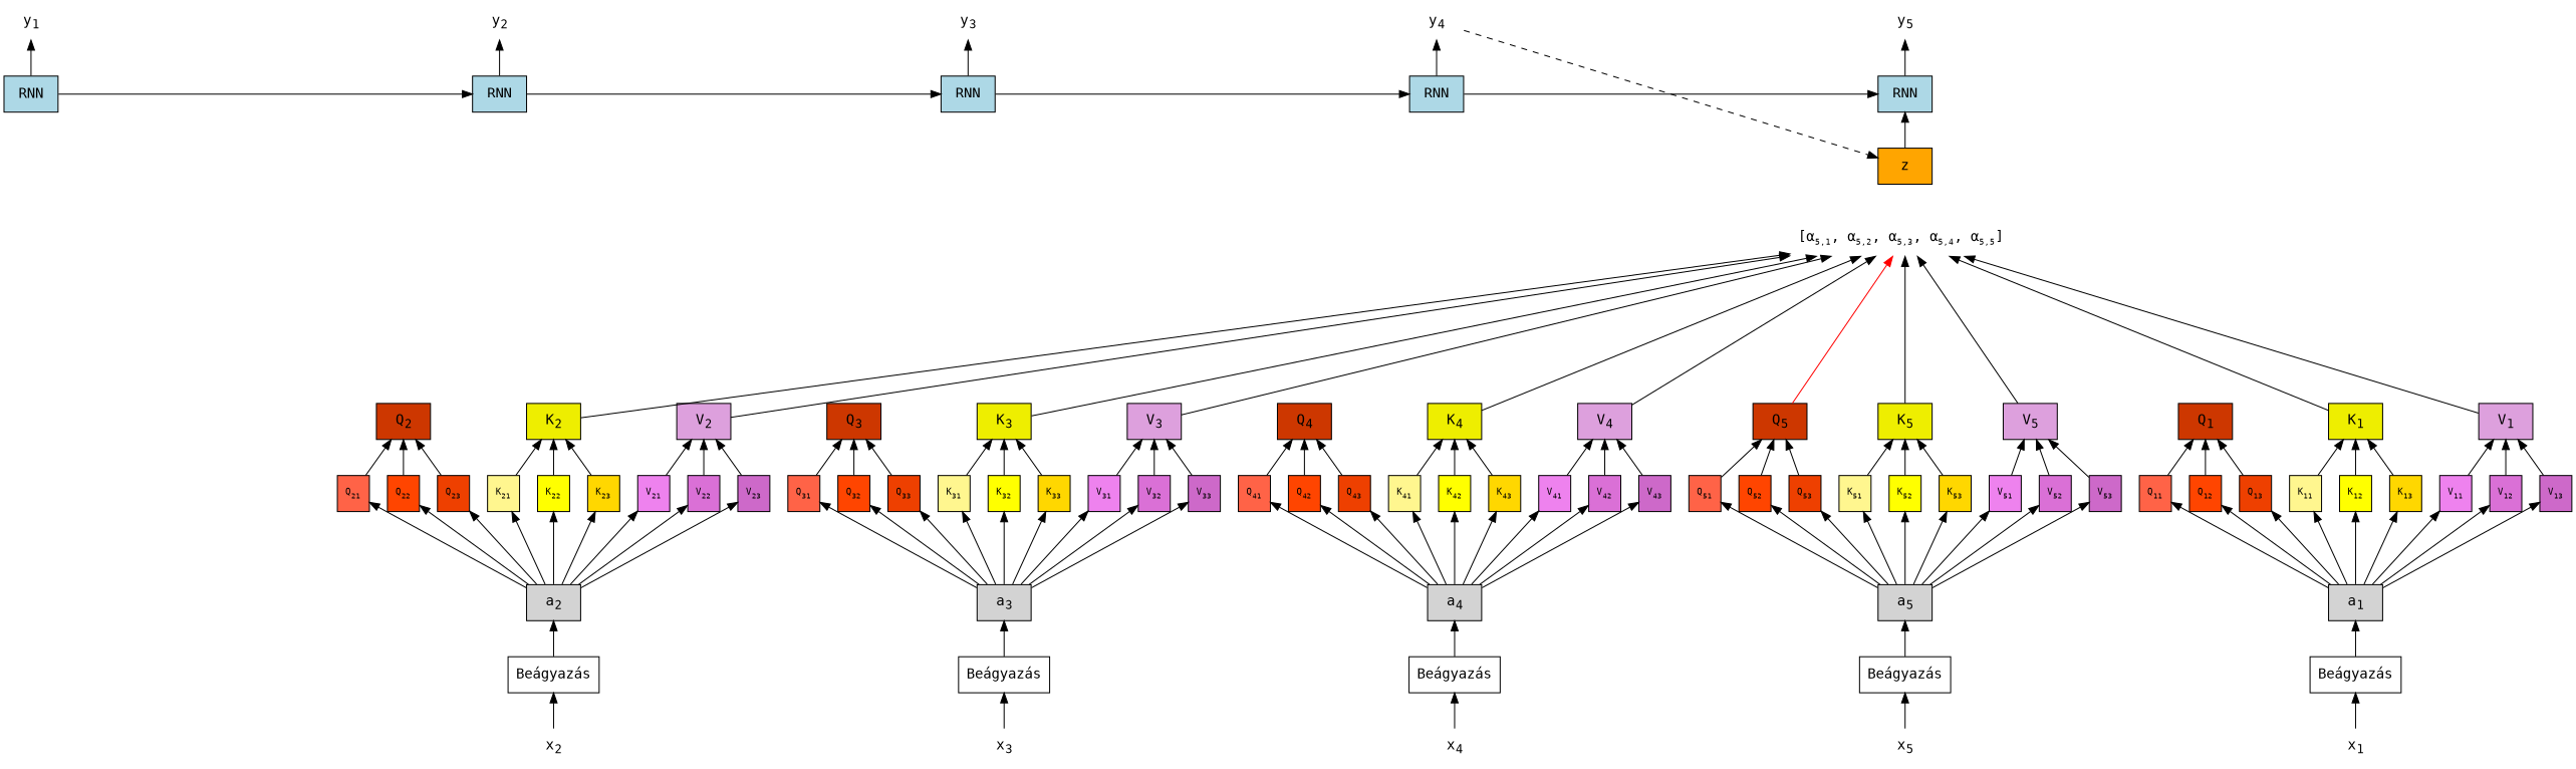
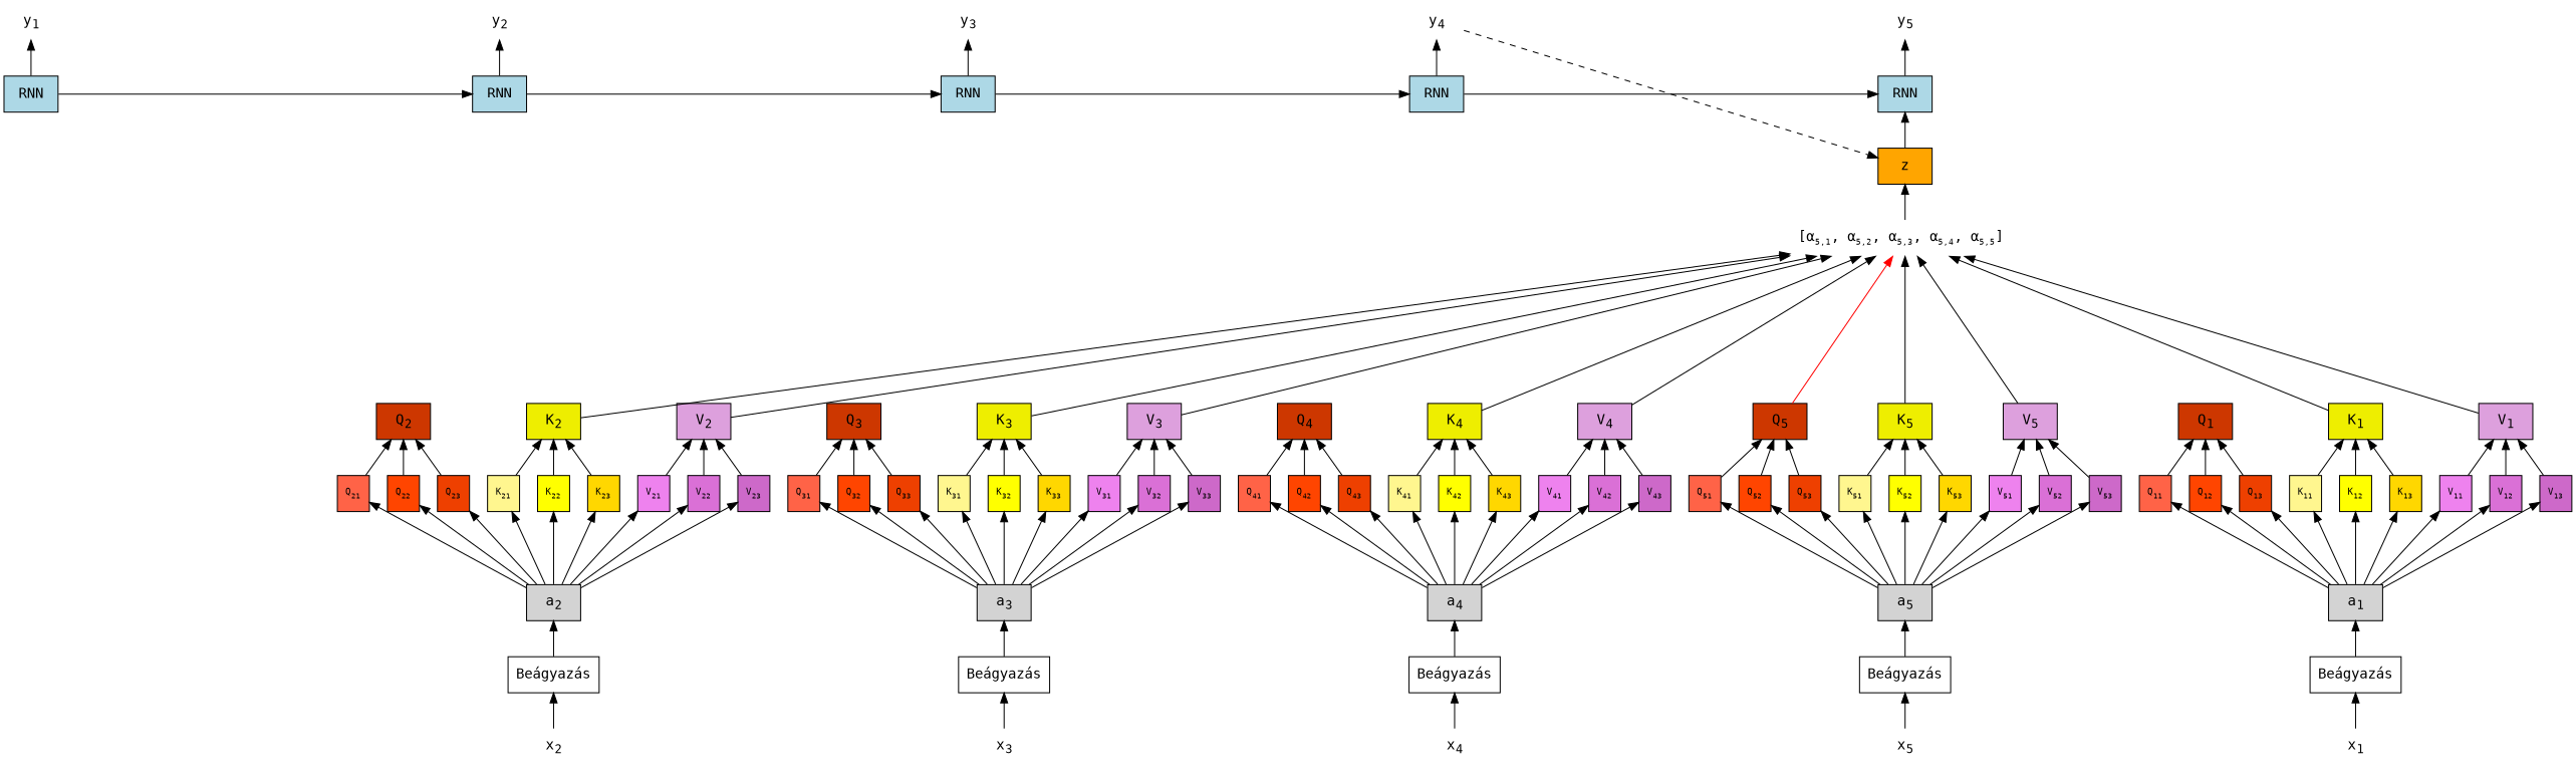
  digraph {
    rankdir=BT
    splines=False
    fontname="DejaVu Sans Mono"
    node [fontsize=9 shape=rectangle style=filled fontname="DejaVu Sans Mono"]
    edge [fontname="DejaVu Sans Mono"]
    n1 [fillcolor=tomato label=<Q<sub>11</sub>> width=.1]
    n2 [fillcolor=orangered label=<Q<sub>12</sub>> width=.1]
    n3 [fillcolor=orangered2 label=<Q<sub>13</sub>> width=.1]
    n4 [fillcolor=tomato label=<Q<sub>21</sub>> width=.1]
    n5 [fillcolor=orangered label=<Q<sub>22</sub>> width=.1]
    n6 [fillcolor=orangered2 label=<Q<sub>23</sub>> width=.1]
    n7 [fillcolor=tomato label=<Q<sub>31</sub>> width=.1]
    n8 [fillcolor=orangered label=<Q<sub>32</sub>> width=.1]
    n9 [fillcolor=orangered2 label=<Q<sub>33</sub>> width=.1]
    n10 [fillcolor=tomato label=<Q<sub>41</sub>> width=.1]
    n11 [fillcolor=orangered label=<Q<sub>42</sub>> width=.1]
    n12 [fillcolor=orangered2 label=<Q<sub>43</sub>> width=.1]
    n13 [fillcolor=tomato label=<Q<sub>51</sub>> width=.1]
    n14 [fillcolor=orangered label=<Q<sub>52</sub>> width=.1]
    n15 [fillcolor=orangered2 label=<Q<sub>53</sub>> width=.1]
    n16 [fillcolor=khaki1 label=<K<sub>11</sub>> width=.1]
    n17 [fillcolor=yellow label=<K<sub>12</sub>> width=.1]
    n18 [fillcolor=gold label=<K<sub>13</sub>> width=.1]
    n19 [fillcolor=khaki1 label=<K<sub>21</sub>> width=.1]
    n20 [fillcolor=yellow label=<K<sub>22</sub>> width=.1]
    n21 [fillcolor=gold label=<K<sub>23</sub>> width=.1]
    n22 [fillcolor=khaki1 label=<K<sub>31</sub>> width=.1]
    n23 [fillcolor=yellow label=<K<sub>32</sub>> width=.1]
    n24 [fillcolor=gold label=<K<sub>33</sub>> width=.1]
    n25 [fillcolor=khaki1 label=<K<sub>41</sub>> width=.1]
    n26 [fillcolor=yellow label=<K<sub>42</sub>> width=.1]
    n27 [fillcolor=gold label=<K<sub>43</sub>> width=.1]
    n28 [fillcolor=khaki1 label=<K<sub>51</sub>> width=.1]
    n29 [fillcolor=yellow label=<K<sub>52</sub>> width=.1]
    n30 [fillcolor=gold label=<K<sub>53</sub>> width=.1]
    n31 [fillcolor=violet label=<V<sub>11</sub>> width=.1]
    n32 [fillcolor=orchid label=<V<sub>12</sub>> width=.1]
    n33 [fillcolor=orchid3 label=<V<sub>13</sub>> width=.1]
    n34 [fillcolor=violet label=<V<sub>21</sub>> width=.1]
    n35 [fillcolor=orchid label=<V<sub>22</sub>> width=.1]
    n36 [fillcolor=orchid3 label=<V<sub>23</sub>> width=.1]
    n37 [fillcolor=violet label=<V<sub>31</sub>> width=.1]
    n38 [fillcolor=orchid label=<V<sub>32</sub>> width=.1]
    n39 [fillcolor=orchid3 label=<V<sub>33</sub>> width=.1]
    n40 [fillcolor=violet label=<V<sub>41</sub>> width=.1]
    n41 [fillcolor=orchid label=<V<sub>42</sub>> width=.1]
    n42 [fillcolor=orchid3 label=<V<sub>43</sub>> width=.1]
    n43 [fillcolor=violet label=<V<sub>51</sub>> width=.1]
    n44 [fillcolor=orchid label=<V<sub>52</sub>> width=.1]
    n45 [fillcolor=orchid3 label=<V<sub>53</sub>> width=.1]
    n46 [fillcolor=lightblue label=RNN fontsize=""]
    n47 [fillcolor=lightblue label=RNN fontsize=""]
    n48 [fillcolor=lightblue label=RNN fontsize=""]
    n49 [fillcolor=lightblue label=RNN fontsize=""]
    n50 [fillcolor=lightblue label=RNN fontsize=""]
    n51 [label=<x<sub>1</sub>> shape=plaintext fontsize="" style=""]
    n52 [label="Beágyazás" fontsize="" style=""]
    n53 [label=<x<sub>2</sub>> shape=plaintext fontsize="" style=""]
    n54 [label="Beágyazás" fontsize="" style=""]
    n55 [label=<x<sub>3</sub>> shape=plaintext fontsize="" style=""]
    n56 [label="Beágyazás" fontsize="" style=""]
    n57 [label=<x<sub>4</sub>> shape=plaintext fontsize="" style=""]
    n58 [label="Beágyazás" fontsize="" style=""]
    n59 [label=<x<sub>5</sub>> shape=plaintext fontsize="" style=""]
    n60 [label="Beágyazás" fontsize="" style=""]
    n61 [label=<a<sub>1</sub>> fontsize=""]
    n62 [label=<a<sub>2</sub>> fontsize=""]
    n63 [label=<a<sub>3</sub>> fontsize=""]
    n64 [label=<a<sub>4</sub>> fontsize=""]
    n65 [label=<a<sub>5</sub>> fontsize=""]
    n66 [fillcolor=orangered3 label=<Q<sub>1</sub>> fontsize=""]
    n67 [label=<[α<sub><font point-size="10">5,1</font></sub>, α<sub><font point-size="10">5,2</font></sub>, α<sub><font point-size="10">5,3</font></sub>, α<sub><font point-size="10">5,4</font></sub>, α<sub><font point-size="10">5,5</font></sub>] > shape=plaintext fontsize="" style=""]
    n68 [fillcolor=orangered3 label=<Q<sub>2</sub>> fontsize=""]
    n69 [fillcolor=orangered3 label=<Q<sub>3</sub>> fontsize=""]
    n70 [fillcolor=orangered3 label=<Q<sub>4</sub>> fontsize=""]
    n71 [fillcolor=orangered3 label=<Q<sub>5</sub>> fontsize=""]
    n72 [fillcolor=yellow2 label=<K<sub>1</sub>> fontsize=""]
    n73 [fillcolor=yellow2 label=<K<sub>2</sub>> fontsize=""]
    n74 [fillcolor=yellow2 label=<K<sub>3</sub>> fontsize=""]
    n75 [fillcolor=yellow2 label=<K<sub>4</sub>> fontsize=""]
    n76 [fillcolor=yellow2 label=<K<sub>5</sub>> fontsize=""]
    n77 [fillcolor=plum label=<V<sub>1</sub>> fontsize=""]
    n78 [fillcolor=plum label=<V<sub>2</sub>> fontsize=""]
    n79 [fillcolor=plum label=<V<sub>3</sub>> fontsize=""]
    n80 [fillcolor=plum label=<V<sub>4</sub>> fontsize=""]
    n81 [fillcolor=plum label=<V<sub>5</sub>> fontsize=""]
    n82 [fillcolor=orange label=z fontsize=""]
    n83 [label=<y<sub>1</sub>> shape=plaintext fontsize="" style=""]
    n84 [label=<y<sub>2</sub>> shape=plaintext fontsize="" style=""]
    n85 [label=<y<sub>3</sub>> shape=plaintext fontsize="" style=""]
    n86 [label=<y<sub>4</sub>> shape=plaintext fontsize="" style=""]
    n87 [label=<y<sub>5</sub>> shape=plaintext fontsize="" style=""]
    subgraph sub_1 {
      rank=same
      n1
      n2
      n3
      n4
      n5
      n6
      n7
      n8
      n9
      n10
      n11
      n12
      n13
      n14
      n15
      n16
      n17
      n18
      n19
      n20
      n21
      n22
      n23
      n24
      n25
      n26
      n27
      n28
      n29
      n30
      n31
      n32
      n33
      n34
      n35
      n36
      n37
      n38
      n39
      n40
      n41
      n42
      n43
      n44
      n45
    }
    subgraph sub_2 {
      rank=same
      n46
      n47
      n48
      n49
      n50
    }
    n1 -> n66
    n2 -> n66
    n3 -> n66
    n4 -> n68
    n5 -> n68
    n6 -> n68
    n7 -> n69
    n8 -> n69
    n9 -> n69
    n10 -> n70
    n11 -> n70
    n12 -> n70
    n13 -> n71
    n14 -> n71
    n15 -> n71
    n16 -> n72
    n17 -> n72
    n18 -> n72
    n19 -> n73
    n20 -> n73
    n21 -> n73
    n22 -> n74
    n23 -> n74
    n24 -> n74
    n25 -> n75
    n26 -> n75
    n27 -> n75
    n28 -> n76
    n29 -> n76
    n30 -> n76
    n31 -> n77
    n32 -> n77
    n33 -> n77
    n34 -> n78
    n35 -> n78
    n36 -> n78
    n37 -> n79
    n38 -> n79
    n39 -> n79
    n40 -> n80
    n41 -> n80
    n42 -> n80
    n43 -> n81
    n44 -> n81
    n45 -> n81
    n46 -> n47 [constraint=true minlen=23]
    n46 -> n83
    n47 -> n48 [constraint=true minlen=23]
    n47 -> n84
    n48 -> n49 [constraint=true minlen=23]
    n48 -> n85
    n49 -> n50 [constraint=true minlen=23]
    n49 -> n86
    n50 -> n87
    n51 -> n52
    n52 -> n61
    n53 -> n54
    n54 -> n62
    n55 -> n56
    n56 -> n63
    n57 -> n58
    n58 -> n64
    n59 -> n60
    n60 -> n65
    n61 -> n1 [minlen=2]
    n61 -> n2 [minlen=2]
    n61 -> n3 [minlen=2]
    n61 -> n16 [minlen=2]
    n61 -> n17 [minlen=2]
    n61 -> n18 [minlen=2]
    n61 -> n31 [minlen=2]
    n61 -> n32 [minlen=2]
    n61 -> n33 [minlen=2]
    n62 -> n4 [minlen=2]
    n62 -> n5 [minlen=2]
    n62 -> n6 [minlen=2]
    n62 -> n19 [minlen=2]
    n62 -> n20 [minlen=2]
    n62 -> n21 [minlen=2]
    n62 -> n34 [minlen=2]
    n62 -> n35 [minlen=2]
    n62 -> n36 [minlen=2]
    n63 -> n7 [minlen=2]
    n63 -> n8 [minlen=2]
    n63 -> n9 [minlen=2]
    n63 -> n22 [minlen=2]
    n63 -> n23 [minlen=2]
    n63 -> n24 [minlen=2]
    n63 -> n37 [minlen=2]
    n63 -> n38 [minlen=2]
    n63 -> n39 [minlen=2]
    n64 -> n10 [minlen=2]
    n64 -> n11 [minlen=2]
    n64 -> n12 [minlen=2]
    n64 -> n25 [minlen=2]
    n64 -> n26 [minlen=2]
    n64 -> n27 [minlen=2]
    n64 -> n40 [minlen=2]
    n64 -> n41 [minlen=2]
    n64 -> n42 [minlen=2]
    n65 -> n13 [minlen=2]
    n65 -> n14 [minlen=2]
    n65 -> n15 [minlen=2]
    n65 -> n28 [minlen=2]
    n65 -> n29 [minlen=2]
    n65 -> n30 [minlen=2]
    n65 -> n43 [minlen=2]
    n65 -> n44 [minlen=2]
    n65 -> n45 [minlen=2]
    n66 -> n67 [constraint=False minlen=4 style=invis]
+   n67 -> n82
    n68 -> n67 [constraint=False minlen=4 style=invis]
    n69 -> n67 [constraint=False minlen=4 style=invis]
    n70 -> n67 [constraint=False minlen=4 style=invis]
    n71 -> n67 [color=red constraint=True minlen=4]
    n72 -> n67 [constraint=False minlen=4]
    n73 -> n67 [constraint=False minlen=4]
    n74 -> n67 [constraint=False minlen=4]
    n75 -> n67 [constraint=False minlen=4]
    n76 -> n67 [constraint=True minlen=4]
    n77 -> n67 [constraint=False minlen=4]
    n78 -> n67 [constraint=False minlen=4]
    n79 -> n67 [constraint=False minlen=4]
    n80 -> n67 [constraint=False minlen=4]
    n81 -> n67 [constraint=True minlen=4]
    n82 -> n50
    n86 -> n82 [constraint=false style=dashed]
  }
